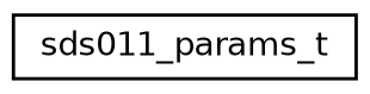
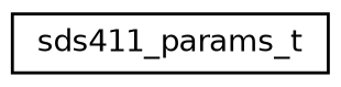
  digraph {
    rankdir=TB
-   n1 [color=black fillcolor=white fontname=Helvetica fontsize=10 height=0.2 label=sds011_params_t shape=record style=filled width=0.4]
+   n1 [color=black fillcolor=white fontname=Helvetica fontsize=10 height=0.2 label=sds411_params_t shape=record style=filled width=0.4]
  }
